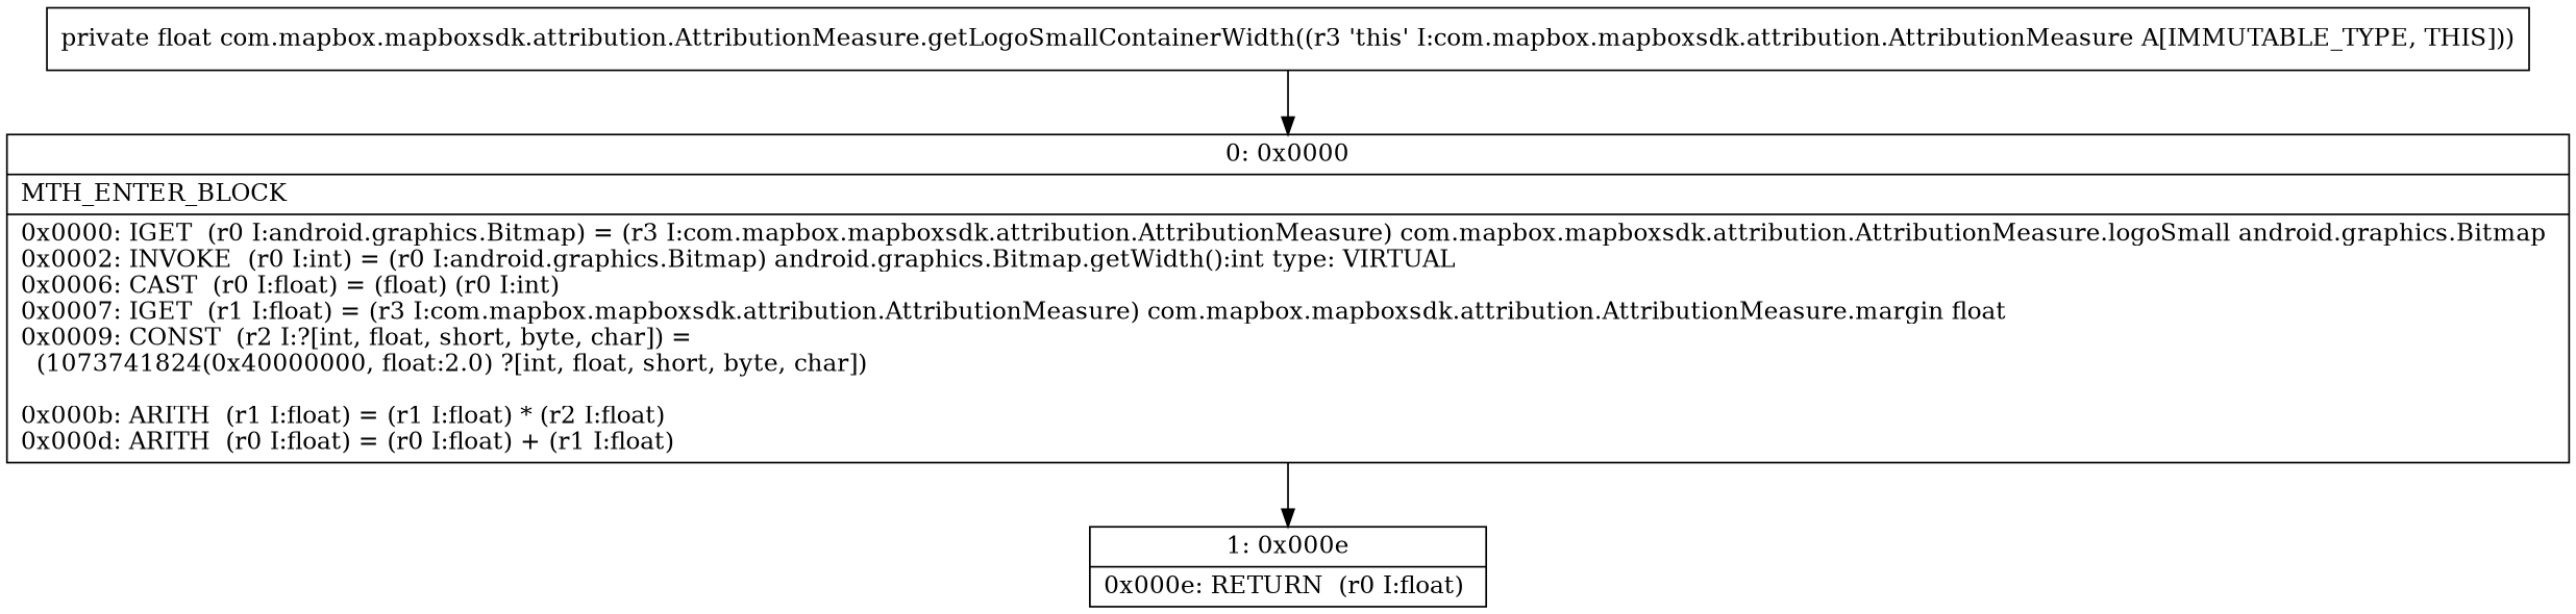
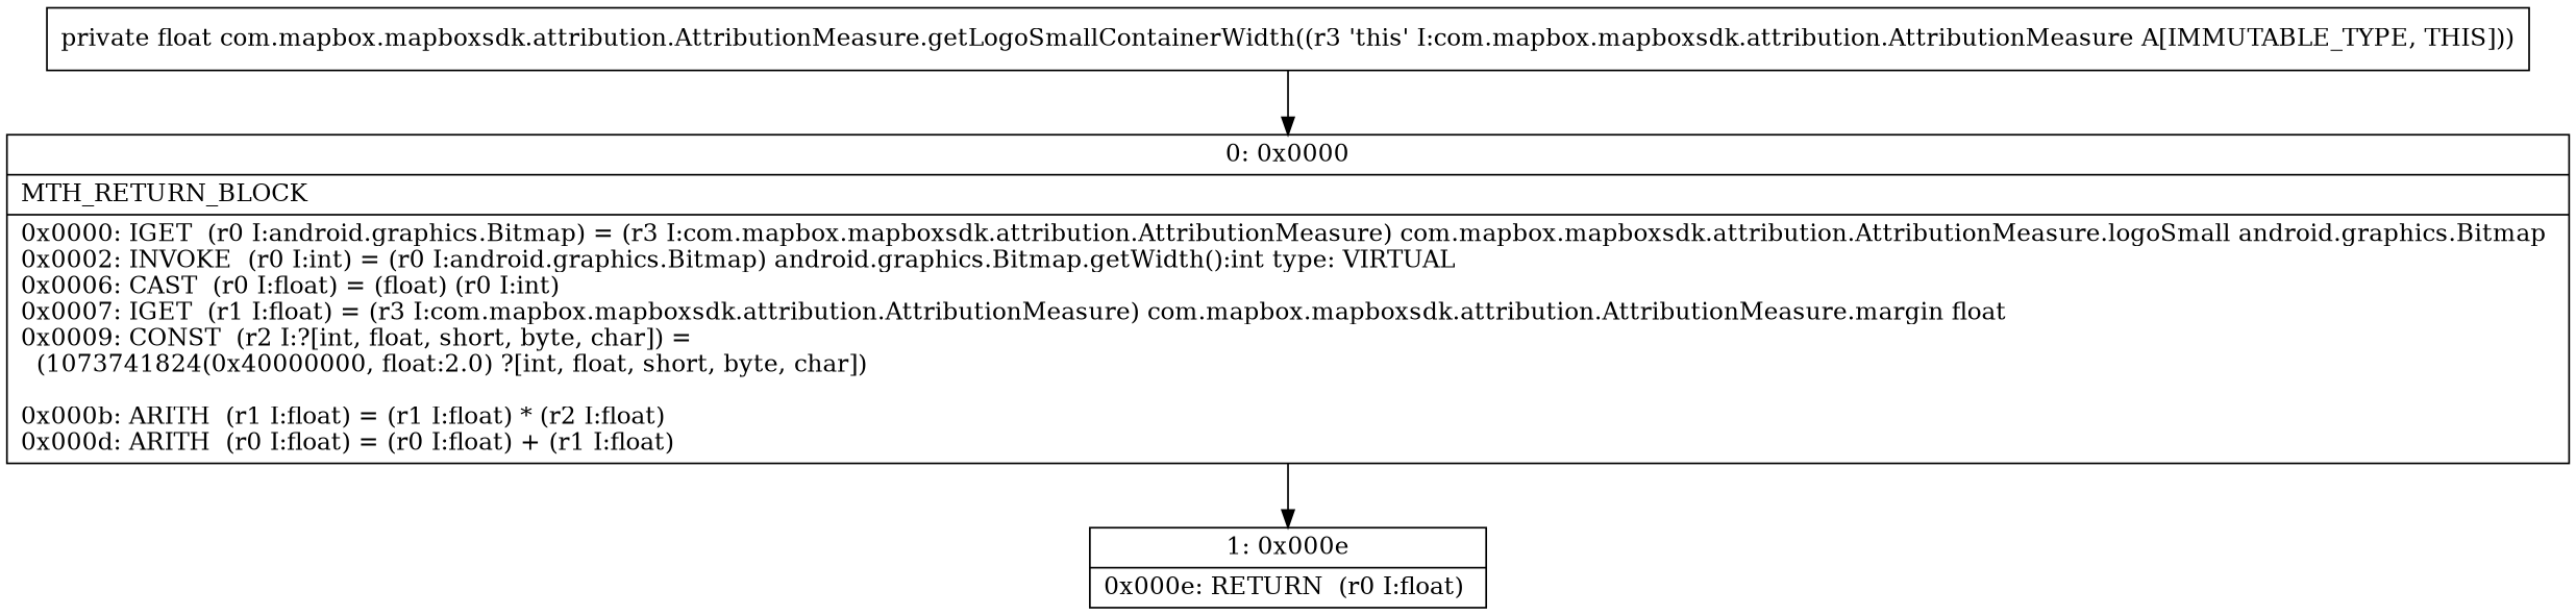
  digraph {
    node [shape=record]
-   n1 [label="{0\:\ 0x0000|MTH_ENTER_BLOCK\l|0x0000: IGET  (r0 I:android.graphics.Bitmap) = (r3 I:com.mapbox.mapboxsdk.attribution.AttributionMeasure) com.mapbox.mapboxsdk.attribution.AttributionMeasure.logoSmall android.graphics.Bitmap \l0x0002: INVOKE  (r0 I:int) = (r0 I:android.graphics.Bitmap) android.graphics.Bitmap.getWidth():int type: VIRTUAL \l0x0006: CAST  (r0 I:float) = (float) (r0 I:int) \l0x0007: IGET  (r1 I:float) = (r3 I:com.mapbox.mapboxsdk.attribution.AttributionMeasure) com.mapbox.mapboxsdk.attribution.AttributionMeasure.margin float \l0x0009: CONST  (r2 I:?[int, float, short, byte, char]) = \l  (1073741824(0x40000000, float:2.0) ?[int, float, short, byte, char])\l \l0x000b: ARITH  (r1 I:float) = (r1 I:float) * (r2 I:float) \l0x000d: ARITH  (r0 I:float) = (r0 I:float) + (r1 I:float) \l}"]
+   n1 [label="{0\:\ 0x0000|MTH_RETURN_BLOCK\l|0x0000: IGET  (r0 I:android.graphics.Bitmap) = (r3 I:com.mapbox.mapboxsdk.attribution.AttributionMeasure) com.mapbox.mapboxsdk.attribution.AttributionMeasure.logoSmall android.graphics.Bitmap \l0x0002: INVOKE  (r0 I:int) = (r0 I:android.graphics.Bitmap) android.graphics.Bitmap.getWidth():int type: VIRTUAL \l0x0006: CAST  (r0 I:float) = (float) (r0 I:int) \l0x0007: IGET  (r1 I:float) = (r3 I:com.mapbox.mapboxsdk.attribution.AttributionMeasure) com.mapbox.mapboxsdk.attribution.AttributionMeasure.margin float \l0x0009: CONST  (r2 I:?[int, float, short, byte, char]) = \l  (1073741824(0x40000000, float:2.0) ?[int, float, short, byte, char])\l \l0x000b: ARITH  (r1 I:float) = (r1 I:float) * (r2 I:float) \l0x000d: ARITH  (r0 I:float) = (r0 I:float) + (r1 I:float) \l}"]
    n2 [label="{1\:\ 0x000e|0x000e: RETURN  (r0 I:float) \l}"]
    n3 [label="{private float com.mapbox.mapboxsdk.attribution.AttributionMeasure.getLogoSmallContainerWidth((r3 'this' I:com.mapbox.mapboxsdk.attribution.AttributionMeasure A[IMMUTABLE_TYPE, THIS])) }"]
    n1 -> n2
    n3 -> n1
  }
